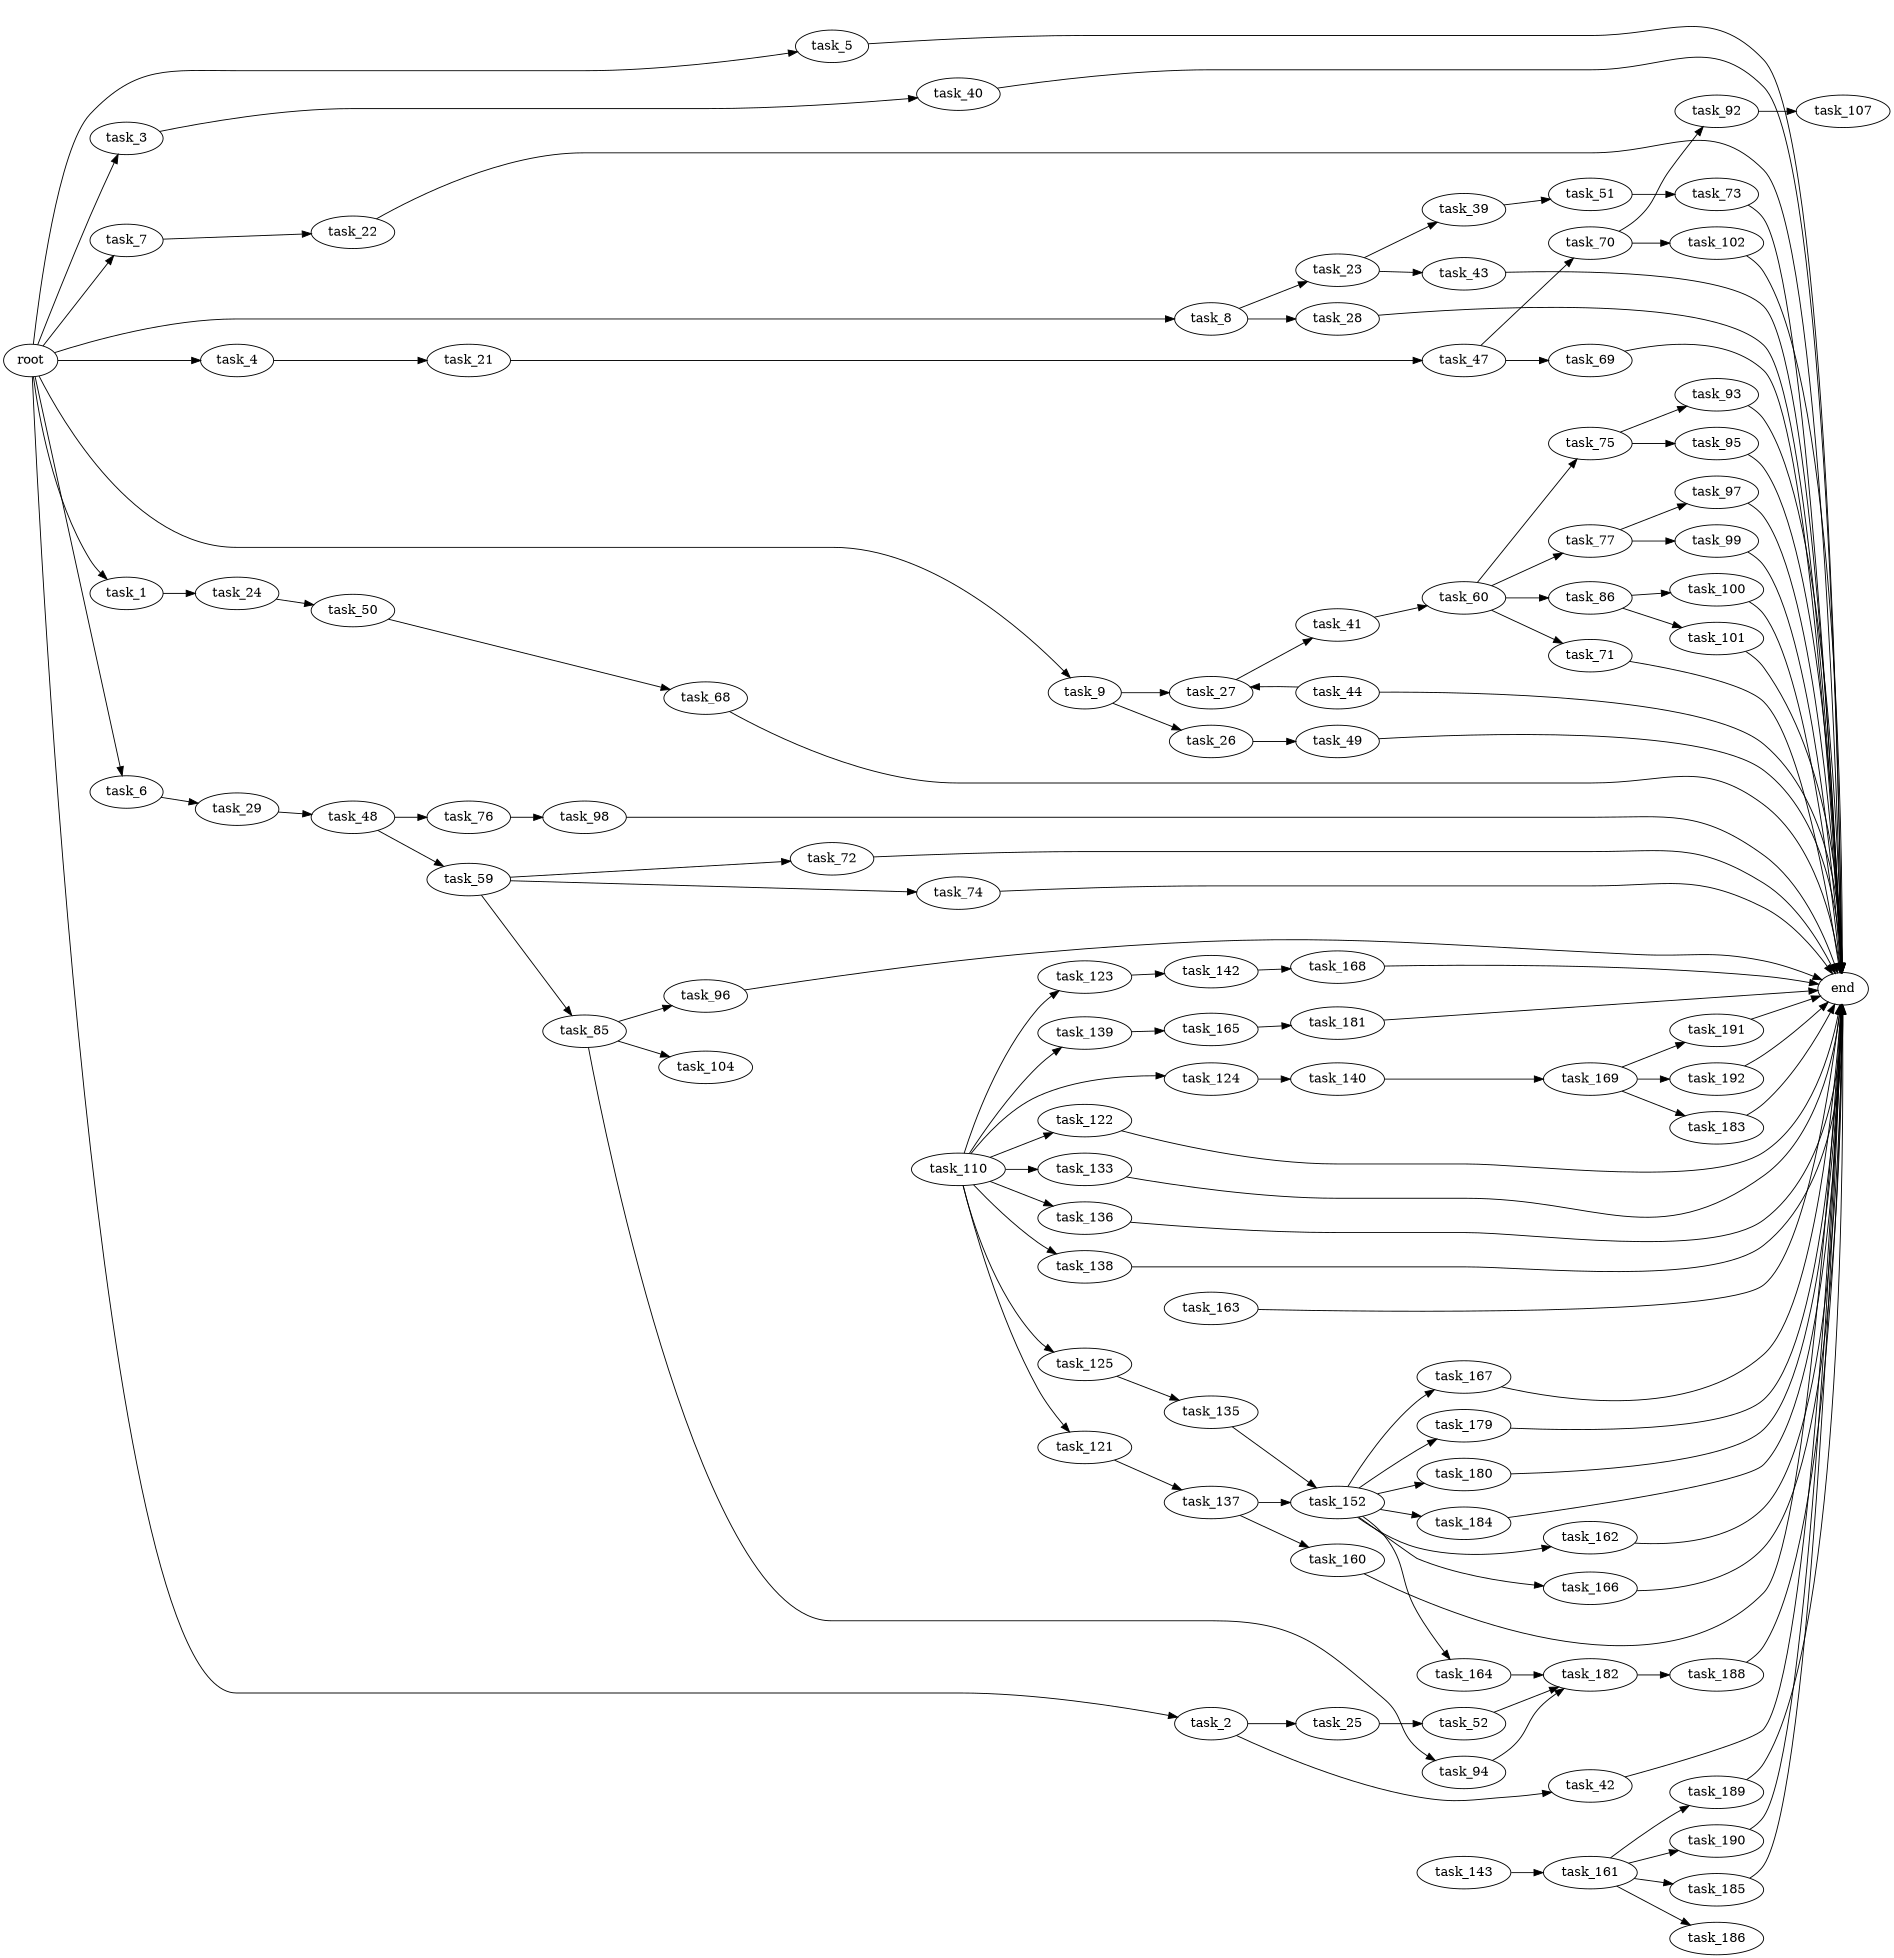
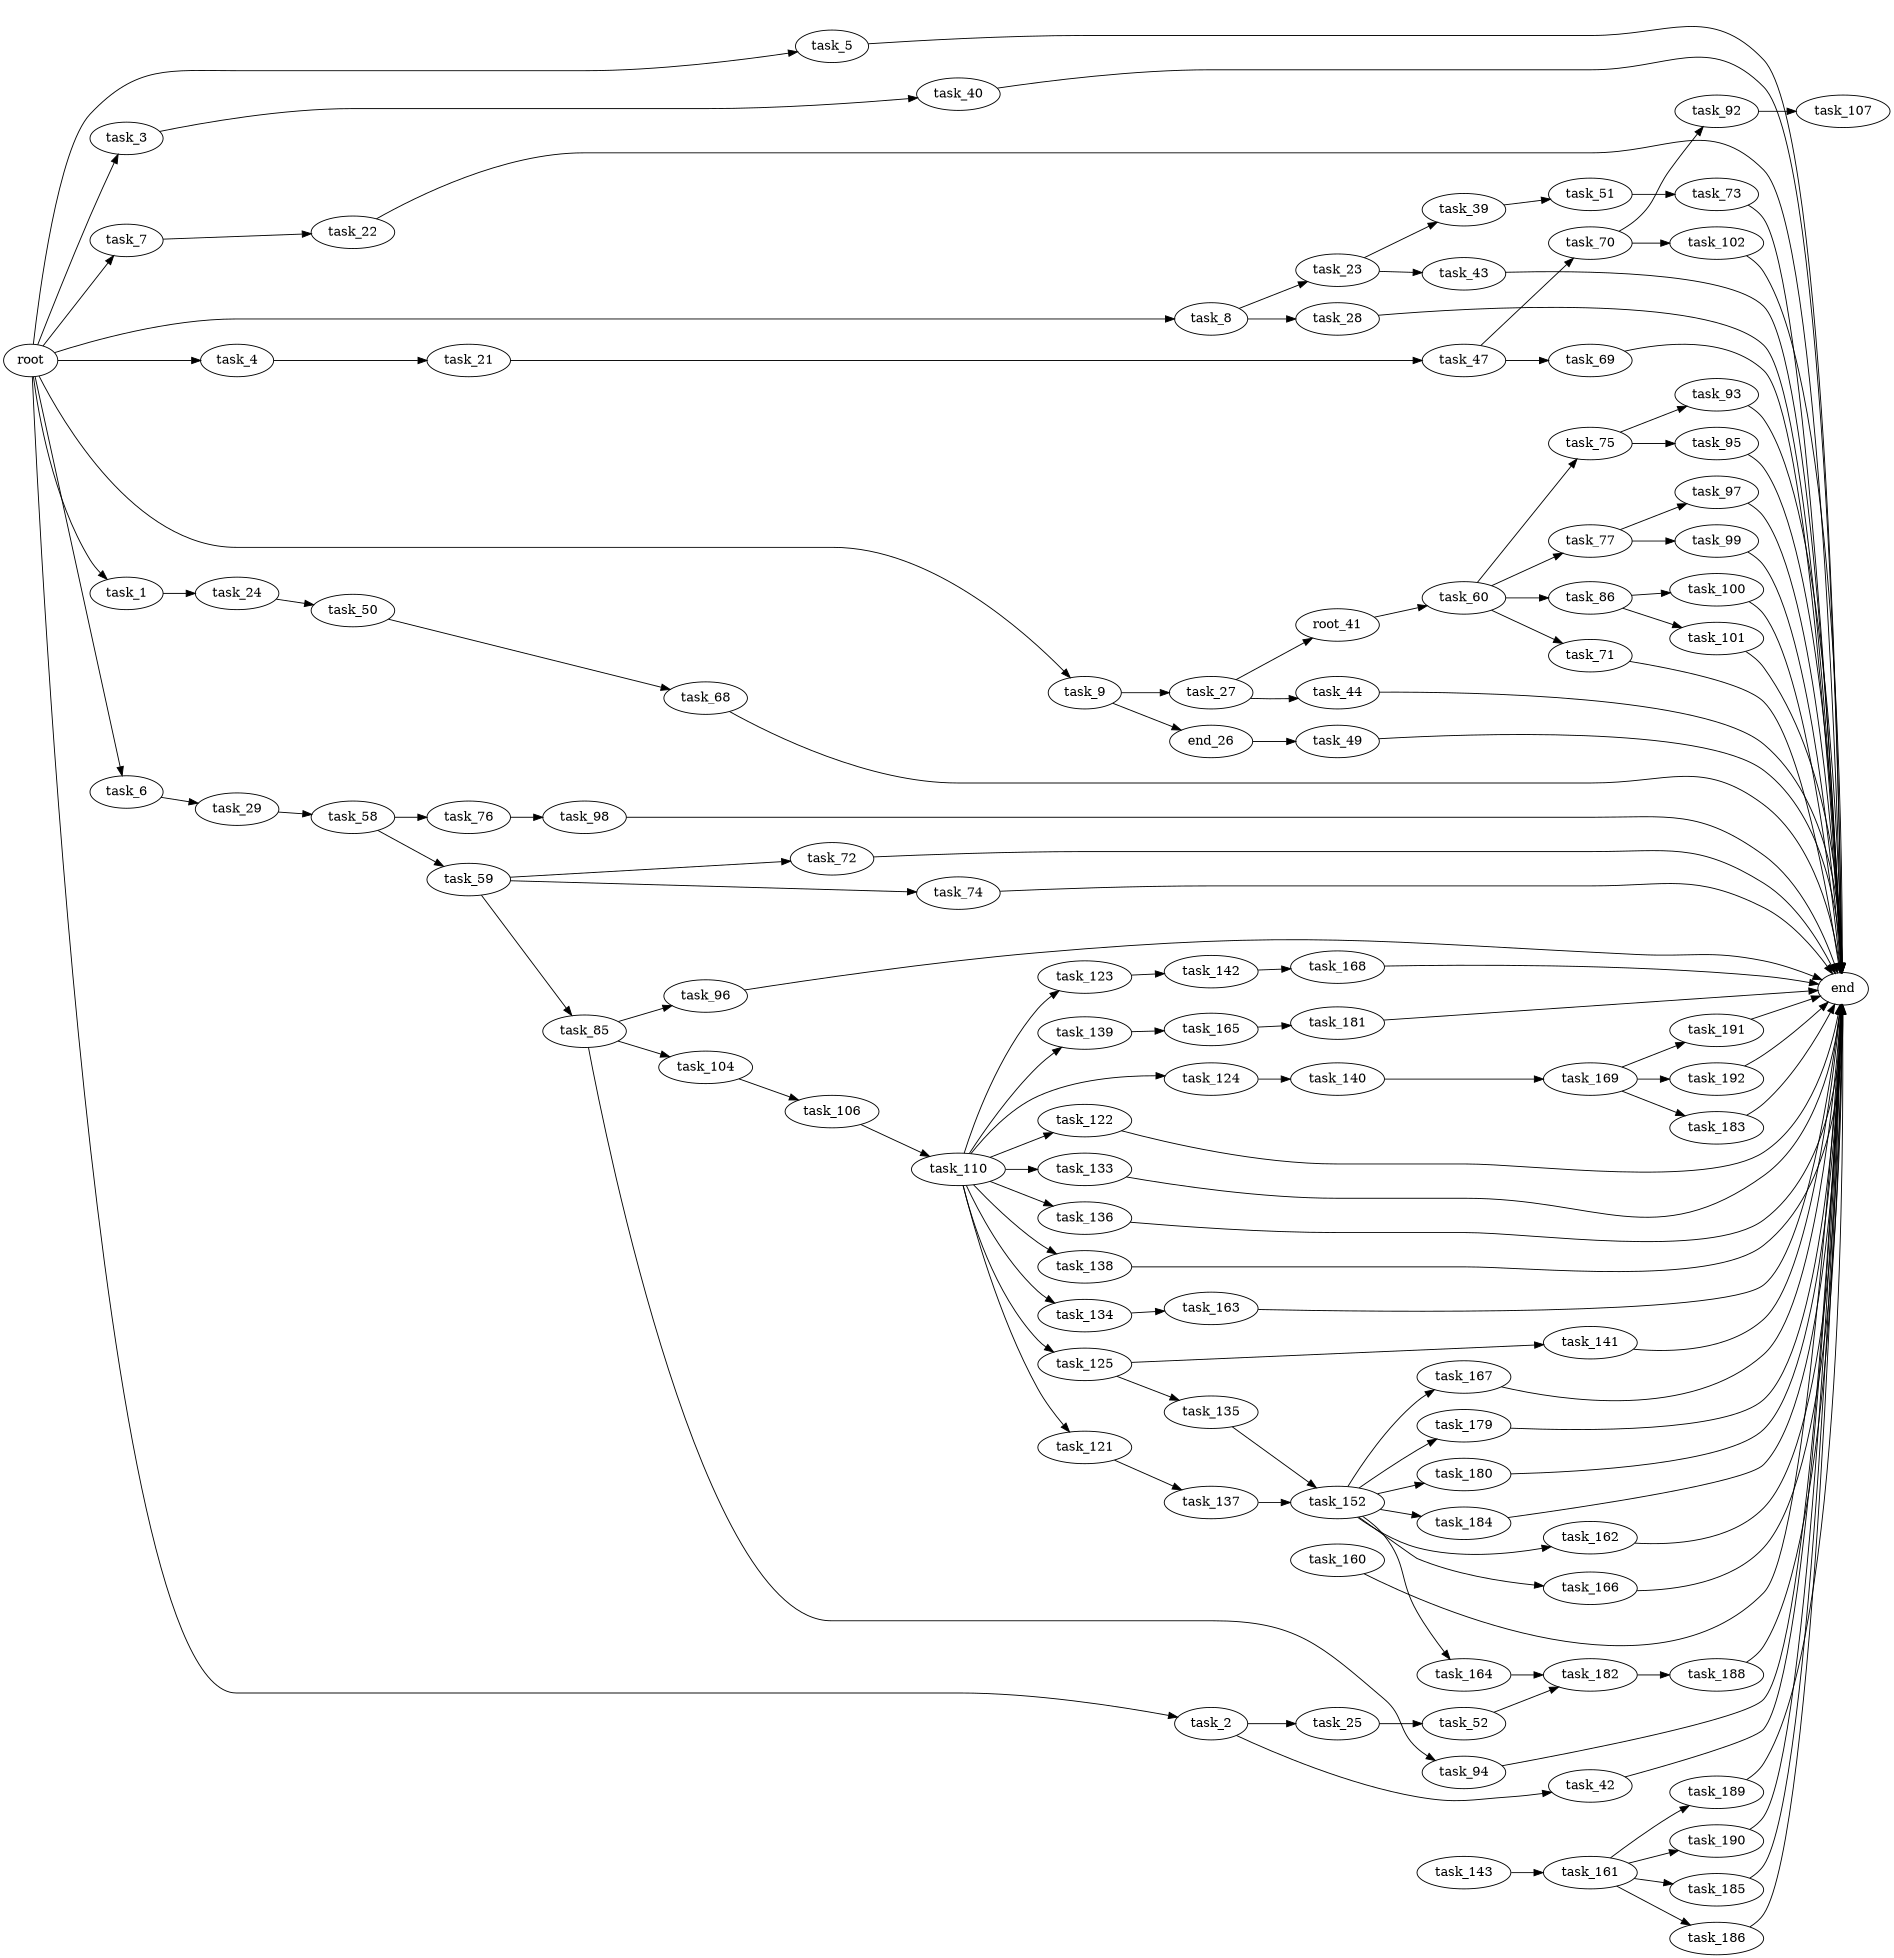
  digraph {
    rankdir=LR
    root
    task_1
    task_2
    task_3
    task_4
    task_5
    task_6
    task_7
    task_8
    task_9
    task_24
    task_25
    task_42
    task_40
    task_21
    end
    task_29
    task_22
    task_23
    task_28
-   task_26
+   task_26 [label=end_26]
    task_27
    task_50
    task_52
    task_47
-   task_48
+   task_48 [label=task_58]
    task_39
    task_43
    task_49
-   task_41
+   task_41 [label=root_41]
    task_44
    task_69
    task_70
    task_51
    task_68
    task_182
    task_60
    task_59
    task_76
    task_73
    task_71
    task_75
    task_77
    task_86
    task_92
    task_102
    task_72
    task_74
    task_85
    task_98
    task_94
    task_96
    task_104
    task_93
    task_95
    task_97
    task_99
    task_100
    task_101
    task_107
+   task_106
    task_110
    task_121
    task_122
    task_123
    task_124
    task_125
    task_133
+   task_134
    task_136
    task_138
    task_139
    task_137
    task_142
    task_140
    task_135
+   task_141
    task_163
    task_165
    task_152
    task_160
    task_168
    task_169
    task_143
    task_161
    task_162
    task_164
    task_166
    task_167
    task_179
    task_180
    task_184
    task_181
    task_183
    task_191
    task_192
    task_185
    task_186
    task_189
    task_190
    task_188
    root -> task_1
    root -> task_2
    root -> task_3
    root -> task_4
    root -> task_5
    root -> task_6
    root -> task_7
    root -> task_8
    root -> task_9
    task_1 -> task_24
    task_2 -> task_25
    task_2 -> task_42
    task_3 -> task_40
    task_4 -> task_21
    task_5 -> end
    task_6 -> task_29
    task_7 -> task_22
    task_8 -> task_23
    task_8 -> task_28
    task_9 -> task_26
    task_9 -> task_27
    task_24 -> task_50
    task_25 -> task_52
    task_42 -> end
    task_40 -> end
    task_21 -> task_47
    task_29 -> task_48
    task_22 -> end
    task_23 -> task_39
    task_23 -> task_43
    task_28 -> end
    task_26 -> task_49
    task_27 -> task_41
-   task_44 -> task_27
+   task_27 -> task_44
    task_50 -> task_68
    task_52 -> task_182
    task_47 -> task_69
    task_47 -> task_70
    task_48 -> task_59
    task_48 -> task_76
    task_39 -> task_51
    task_43 -> end
    task_49 -> end
    task_41 -> task_60
    task_44 -> end
    task_69 -> end
    task_70 -> task_92
    task_70 -> task_102
    task_51 -> task_73
    task_68 -> end
    task_182 -> task_188
    task_60 -> task_71
    task_60 -> task_75
    task_60 -> task_77
    task_60 -> task_86
    task_59 -> task_72
    task_59 -> task_74
    task_59 -> task_85
    task_76 -> task_98
    task_73 -> end
    task_71 -> end
    task_75 -> task_93
    task_75 -> task_95
    task_77 -> task_97
    task_77 -> task_99
    task_86 -> task_100
    task_86 -> task_101
    task_92 -> task_107
    task_102 -> end
    task_72 -> end
    task_74 -> end
    task_85 -> task_94
    task_85 -> task_96
    task_85 -> task_104
    task_98 -> end
-   task_94 -> task_182
+   task_94 -> end
    task_96 -> end
+   task_104 -> task_106
    task_93 -> end
    task_95 -> end
    task_97 -> end
    task_99 -> end
    task_100 -> end
    task_101 -> end
+   task_106 -> task_110
    task_110 -> task_121
    task_110 -> task_122
    task_110 -> task_123
    task_110 -> task_124
    task_110 -> task_125
    task_110 -> task_133
+   task_110 -> task_134
    task_110 -> task_136
    task_110 -> task_138
    task_110 -> task_139
    task_121 -> task_137
    task_122 -> end
    task_123 -> task_142
    task_124 -> task_140
    task_125 -> task_135
+   task_125 -> task_141
    task_133 -> end
+   task_134 -> task_163
    task_136 -> end
    task_138 -> end
    task_139 -> task_165
    task_137 -> task_152
-   task_137 -> task_160
    task_142 -> task_168
    task_140 -> task_169
    task_135 -> task_152
+   task_141 -> end
    task_163 -> end
    task_165 -> task_181
    task_152 -> task_162
    task_152 -> task_164
    task_152 -> task_166
    task_152 -> task_167
    task_152 -> task_179
    task_152 -> task_180
    task_152 -> task_184
    task_160 -> end
    task_168 -> end
    task_169 -> task_183
    task_169 -> task_191
    task_169 -> task_192
    task_143 -> task_161
    task_161 -> task_185
    task_161 -> task_186
    task_161 -> task_189
    task_161 -> task_190
    task_162 -> end
    task_164 -> task_182
    task_166 -> end
    task_167 -> end
    task_179 -> end
    task_180 -> end
    task_184 -> end
    task_181 -> end
    task_183 -> end
    task_191 -> end
    task_192 -> end
    task_185 -> end
+   task_186 -> end
    task_189 -> end
    task_190 -> end
    task_188 -> end
  }
